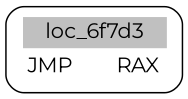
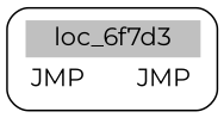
  digraph {
    fontname=Montserrat
-   n1 [fontname=Montserrat label=<<table border="0" cellborder="0" cellpadding="3"><tr><td align="center" colspan="2" bgcolor="grey">loc_6f7d3</td></tr><tr><td align="left">JMP        RAX</td></tr></table>> shape=Mrecord]
+   n1 [fontname=Montserrat label=<<table border="0" cellborder="0" cellpadding="3"><tr><td align="center" colspan="2" bgcolor="grey">loc_6f7d3</td></tr><tr><td align="left">JMP        JMP</td></tr></table>> shape=Mrecord]
  }
